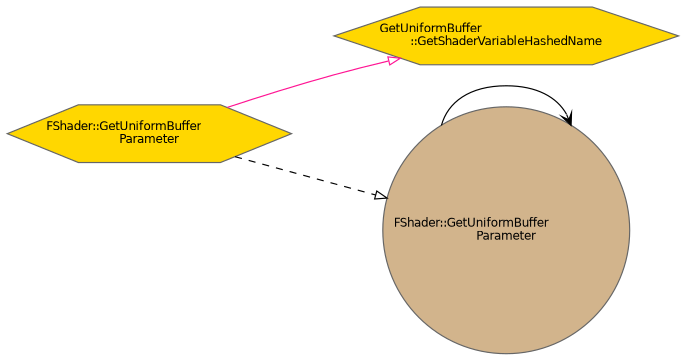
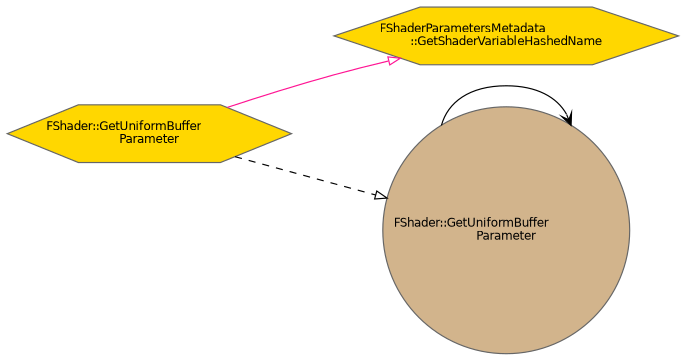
  digraph {
    rankdir=LR
    node [color=grey40 fillcolor=gold fontname=Helvetica fontsize=10 shape=hexagon style=filled]
    edge [color=black fontname=Helvetica fontsize=10 labelfontname=Helvetica labelfontsize=10 style=solid arrowhead=onormal]
    n1 [color=gray40 fontcolor=black height=0.2 label="FShader::GetUniformBuffer\lParameter" width=0.4]
-   n2 [height=0.2 label="GetUniformBuffer\l::GetShaderVariableHashedName" width=0.4]
+   n2 [height=0.2 label="FShaderParametersMetadata\l::GetShaderVariableHashedName" width=0.4]
    n3 [fillcolor=tan height=0.2 label="FShader::GetUniformBuffer\lParameter" shape=circle width=0.4]
    n1 -> n2 [color=deeppink]
    n1 -> n3 [style=dashed]
    n3 -> n3 [arrowhead=vee]
  }
